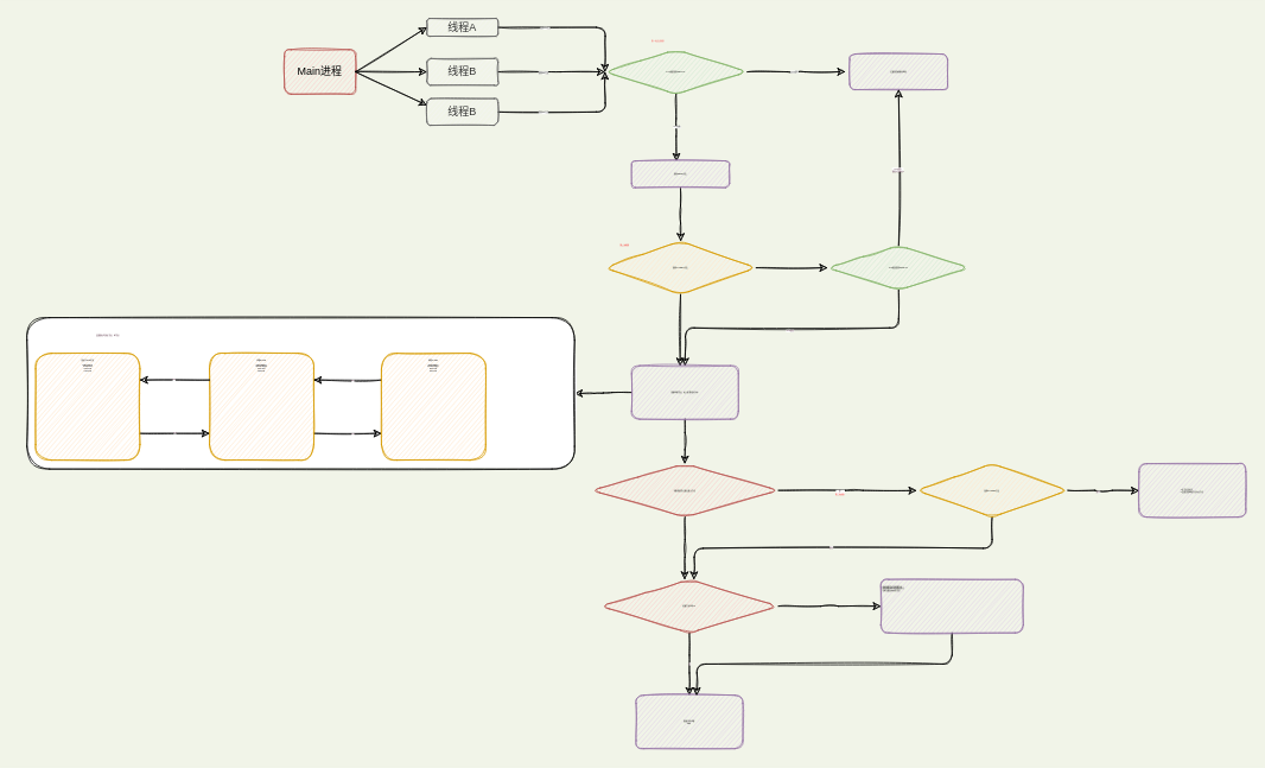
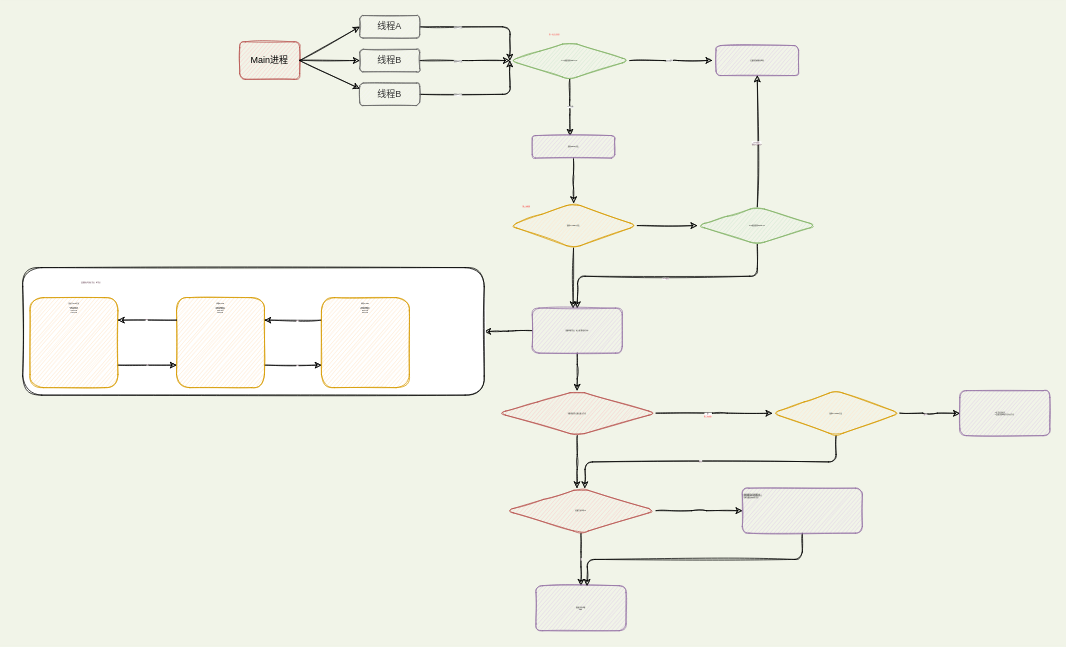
  <mxCell id="0" />
  <mxCell id="1" parent="0" />
  <mxCell id="2" value="Main进程" style="rounded=1;whiteSpace=wrap;html=1;sketch=1;fillColor=#f8cecc;strokeColor=#b85450;" parent="1" vertex="1"><mxGeometry x="319" y="55" width="80" height="50" as="geometry" /></mxCell>
  <mxCell id="3" value="" style="endArrow=classic;html=1;rounded=1;entryX=0;entryY=0.5;entryDx=0;entryDy=0;sketch=1;" parent="1" target="8" edge="1"><mxGeometry width="50" height="50" relative="1" as="geometry"><mxPoint x="399" y="80" as="sourcePoint" /><mxPoint x="479" y="50" as="targetPoint" /></mxGeometry></mxCell>
  <mxCell id="4" value="" style="endArrow=classic;html=1;rounded=1;sketch=1;" parent="1" edge="1"><mxGeometry width="50" height="50" relative="1" as="geometry"><mxPoint x="399" y="79.52" as="sourcePoint" /><mxPoint x="479" y="80" as="targetPoint" /></mxGeometry></mxCell>
  <mxCell id="5" value="" style="endArrow=classic;html=1;rounded=1;entryX=0;entryY=0.25;entryDx=0;entryDy=0;sketch=1;" parent="1" target="13" edge="1"><mxGeometry width="50" height="50" relative="1" as="geometry"><mxPoint x="399" y="80" as="sourcePoint" /><mxPoint x="479" y="110" as="targetPoint" /></mxGeometry></mxCell>
  <mxCell id="6" style="edgeStyle=orthogonalEdgeStyle;rounded=1;orthogonalLoop=1;jettySize=auto;html=1;exitX=1;exitY=0.5;exitDx=0;exitDy=0;entryX=0;entryY=0.5;entryDx=0;entryDy=0;fontSize=2;fontColor=default;sketch=1;" parent="1" source="8" edge="1"><mxGeometry relative="1" as="geometry"><mxPoint x="679" y="80" as="targetPoint" /></mxGeometry></mxCell>
  <mxCell id="7" value="&lt;font color=&quot;#000000&quot;&gt;调用lock方法&lt;/font&gt;" style="edgeLabel;html=1;align=center;verticalAlign=middle;resizable=0;points=[];fontSize=2;fontColor=#FF3333;sketch=1;rounded=1;" parent="6" vertex="1" connectable="0"><mxGeometry x="-0.394" relative="1" as="geometry"><mxPoint as="offset" /></mxGeometry></mxCell>
- <mxCell id="8" value="线程A" style="rounded=1;whiteSpace=wrap;html=1;sketch=1;fillColor=#f5f5f5;fontColor=#333333;strokeColor=#666666;" parent="1" vertex="1"><mxGeometry x="479" y="20" width="80" height="20" as="geometry" /></mxCell>
+ <mxCell id="8" value="线程A" style="rounded=1;whiteSpace=wrap;html=1;sketch=1;fillColor=#f5f5f5;fontColor=#333333;strokeColor=#666666;" parent="1" vertex="1"><mxGeometry x="479" y="20" width="80" height="30" as="geometry" /></mxCell>
  <mxCell id="9" style="edgeStyle=orthogonalEdgeStyle;rounded=1;orthogonalLoop=1;jettySize=auto;html=1;exitX=0.5;exitY=1;exitDx=0;exitDy=0;sketch=1;" parent="1" source="8" target="8" edge="1"><mxGeometry relative="1" as="geometry" /></mxCell>
  <mxCell id="10" style="edgeStyle=orthogonalEdgeStyle;rounded=1;orthogonalLoop=1;jettySize=auto;html=1;exitX=1;exitY=0.5;exitDx=0;exitDy=0;entryX=0;entryY=0.5;entryDx=0;entryDy=0;sketch=1;" parent="1" source="11" edge="1"><mxGeometry relative="1" as="geometry"><mxPoint x="679" y="80" as="targetPoint" /></mxGeometry></mxCell>
  <mxCell id="11" value="线程B" style="rounded=1;whiteSpace=wrap;html=1;sketch=1;fillColor=#f5f5f5;fontColor=#333333;strokeColor=#666666;" parent="1" vertex="1"><mxGeometry x="479" y="65" width="80" height="30" as="geometry" /></mxCell>
  <mxCell id="12" style="edgeStyle=orthogonalEdgeStyle;rounded=1;orthogonalLoop=1;jettySize=auto;html=1;exitX=1;exitY=0.5;exitDx=0;exitDy=0;entryX=0;entryY=0.5;entryDx=0;entryDy=0;fontSize=2;fontColor=default;sketch=1;" parent="1" source="13" edge="1"><mxGeometry relative="1" as="geometry"><mxPoint x="679" y="80" as="targetPoint" /></mxGeometry></mxCell>
  <mxCell id="13" value="线程B" style="rounded=1;whiteSpace=wrap;html=1;sketch=1;fillColor=#f5f5f5;fontColor=#333333;strokeColor=#666666;" parent="1" vertex="1"><mxGeometry x="479" y="110" width="80" height="30" as="geometry" /></mxCell>
  <mxCell id="14" style="edgeStyle=orthogonalEdgeStyle;rounded=1;orthogonalLoop=1;jettySize=auto;html=1;exitX=1;exitY=0.5;exitDx=0;exitDy=0;fontSize=2;fontColor=default;sketch=1;" parent="1" source="17" edge="1"><mxGeometry relative="1" as="geometry"><mxPoint x="949" y="79.857" as="targetPoint" /></mxGeometry></mxCell>
  <mxCell id="15" value="CAS成功" style="edgeLabel;html=1;align=center;verticalAlign=middle;resizable=0;points=[];fontSize=2;fontColor=default;sketch=1;rounded=1;" parent="14" vertex="1" connectable="0"><mxGeometry x="-0.059" y="1" relative="1" as="geometry"><mxPoint as="offset" /></mxGeometry></mxCell>
  <mxCell id="16" value="CAS失败" style="edgeStyle=orthogonalEdgeStyle;rounded=1;orthogonalLoop=1;jettySize=auto;html=1;exitX=0.5;exitY=1;exitDx=0;exitDy=0;fontSize=2;fontColor=default;sketch=1;" parent="1" source="17" edge="1"><mxGeometry relative="1" as="geometry"><mxPoint x="759.429" y="180" as="targetPoint" /></mxGeometry></mxCell>
  <mxCell id="17" value="CAS更新锁的status 0=1" style="rhombus;whiteSpace=wrap;html=1;fontSize=2;sketch=1;rounded=1;fillColor=#d5e8d4;strokeColor=#82b366;" parent="1" vertex="1"><mxGeometry x="679" y="55" width="160" height="50" as="geometry" /></mxCell>
  <mxCell id="18" value="设置锁的拥有者线程" style="rounded=1;whiteSpace=wrap;html=1;fontSize=2;sketch=1;fillColor=#e1d5e7;strokeColor=#9673a6;" parent="1" vertex="1"><mxGeometry x="954" y="60" width="110" height="40" as="geometry" /></mxCell>
  <mxCell id="19" value="第一次尝试抢锁" style="text;html=1;strokeColor=none;fillColor=none;align=center;verticalAlign=middle;whiteSpace=wrap;rounded=1;fontSize=2;fontColor=#FF3333;sketch=1;" parent="1" vertex="1"><mxGeometry x="689" y="30" width="100" height="30" as="geometry" /></mxCell>
  <mxCell id="20" value="&lt;font color=&quot;#000000&quot;&gt;调用lock方法&lt;/font&gt;" style="edgeLabel;html=1;align=center;verticalAlign=middle;resizable=0;points=[];fontSize=2;fontColor=#FF3333;sketch=1;rounded=1;" parent="1" vertex="1" connectable="0"><mxGeometry x="609.004" y="80" as="geometry" /></mxCell>
  <mxCell id="21" value="&lt;font color=&quot;#000000&quot;&gt;调用lock方法&lt;/font&gt;" style="edgeLabel;html=1;align=center;verticalAlign=middle;resizable=0;points=[];fontSize=2;fontColor=#FF3333;sketch=1;rounded=1;" parent="1" vertex="1" connectable="0"><mxGeometry x="609.004" y="125" as="geometry" /></mxCell>
  <mxCell id="22" style="edgeStyle=orthogonalEdgeStyle;rounded=1;orthogonalLoop=1;jettySize=auto;html=1;exitX=0.5;exitY=1;exitDx=0;exitDy=0;fontSize=2;fontColor=#33001A;sketch=1;" parent="1" source="23" edge="1"><mxGeometry relative="1" as="geometry"><mxPoint x="764.19" y="270" as="targetPoint" /></mxGeometry></mxCell>
  <mxCell id="23" value="调用acquire方法" style="rounded=1;whiteSpace=wrap;html=1;fontSize=2;sketch=1;fillColor=#e1d5e7;strokeColor=#9673a6;" parent="1" vertex="1"><mxGeometry x="709" y="180" width="110" height="30" as="geometry" /></mxCell>
  <mxCell id="24" style="edgeStyle=orthogonalEdgeStyle;rounded=1;orthogonalLoop=1;jettySize=auto;html=1;exitX=1;exitY=0.5;exitDx=0;exitDy=0;entryX=0;entryY=0.5;entryDx=0;entryDy=0;fontSize=2;fontColor=#33001A;sketch=1;" parent="1" source="26" target="31" edge="1"><mxGeometry relative="1" as="geometry" /></mxCell>
  <mxCell id="25" style="edgeStyle=orthogonalEdgeStyle;rounded=1;orthogonalLoop=1;jettySize=auto;html=1;exitX=0.5;exitY=1;exitDx=0;exitDy=0;fontSize=2;fontColor=#33001A;sketch=1;" parent="1" source="26" edge="1"><mxGeometry relative="1" as="geometry"><mxPoint x="763.526" y="410" as="targetPoint" /></mxGeometry></mxCell>
  <mxCell id="26" value="调用tryAcquire方法" style="rhombus;whiteSpace=wrap;html=1;fontSize=2;sketch=1;rounded=1;fillColor=#ffe6cc;strokeColor=#d79b00;" parent="1" vertex="1"><mxGeometry x="679" y="270" width="170" height="60" as="geometry" /></mxCell>
  <mxCell id="27" style="edgeStyle=orthogonalEdgeStyle;rounded=1;orthogonalLoop=1;jettySize=auto;html=1;exitX=0.5;exitY=0;exitDx=0;exitDy=0;entryX=0.5;entryY=1;entryDx=0;entryDy=0;fontSize=2;fontColor=#33001A;sketch=1;" parent="1" source="31" target="18" edge="1"><mxGeometry relative="1" as="geometry" /></mxCell>
  <mxCell id="28" value="CAS成功&lt;br&gt;锁重入次数加1" style="edgeLabel;html=1;align=center;verticalAlign=middle;resizable=0;points=[];fontSize=2;fontColor=#33001A;sketch=1;rounded=1;" parent="27" vertex="1" connectable="0"><mxGeometry x="-0.021" y="2" relative="1" as="geometry"><mxPoint as="offset" /></mxGeometry></mxCell>
  <mxCell id="29" style="edgeStyle=orthogonalEdgeStyle;rounded=1;orthogonalLoop=1;jettySize=auto;html=1;exitX=0.5;exitY=1;exitDx=0;exitDy=0;fontSize=2;fontColor=#33001A;sketch=1;" parent="1" source="31" edge="1"><mxGeometry relative="1" as="geometry"><mxPoint x="769" y="410" as="targetPoint" /></mxGeometry></mxCell>
  <mxCell id="30" value="CAS失败" style="edgeLabel;html=1;align=center;verticalAlign=middle;resizable=0;points=[];fontSize=2;fontColor=#33001A;sketch=1;rounded=1;" parent="29" vertex="1" connectable="0"><mxGeometry x="0.018" y="3" relative="1" as="geometry"><mxPoint as="offset" /></mxGeometry></mxCell>
  <mxCell id="31" value="CAS更新锁的status 0=1" style="rhombus;whiteSpace=wrap;html=1;fontSize=2;sketch=1;rounded=1;fillColor=#d5e8d4;strokeColor=#82b366;" parent="1" vertex="1"><mxGeometry x="929" y="275" width="160" height="50" as="geometry" /></mxCell>
  <mxCell id="32" style="edgeStyle=orthogonalEdgeStyle;rounded=1;orthogonalLoop=1;jettySize=auto;html=1;exitX=0.5;exitY=1;exitDx=0;exitDy=0;fontSize=2;fontColor=#33001A;sketch=1;" parent="1" source="34" edge="1"><mxGeometry relative="1" as="geometry"><mxPoint x="768.789" y="520" as="targetPoint" /></mxGeometry></mxCell>
  <mxCell id="33" style="edgeStyle=orthogonalEdgeStyle;rounded=1;sketch=1;orthogonalLoop=1;jettySize=auto;html=1;exitX=0;exitY=0.5;exitDx=0;exitDy=0;entryX=1;entryY=0.5;entryDx=0;entryDy=0;fontSize=2;fontColor=#FF0000;" parent="1" source="34" target="55" edge="1"><mxGeometry relative="1" as="geometry" /></mxCell>
  <mxCell id="34" value="创建线程节点，加入到等待队列中" style="rounded=1;whiteSpace=wrap;html=1;fontSize=2;sketch=1;fillColor=#e1d5e7;strokeColor=#9673a6;" parent="1" vertex="1"><mxGeometry x="709" y="410" width="120" height="60" as="geometry" /></mxCell>
  <mxCell id="35" style="edgeStyle=orthogonalEdgeStyle;rounded=1;orthogonalLoop=1;jettySize=auto;html=1;exitX=1;exitY=0.5;exitDx=0;exitDy=0;fontSize=2;fontColor=#33001A;sketch=1;" parent="1" source="38" edge="1"><mxGeometry relative="1" as="geometry"><mxPoint x="1029" y="550.263" as="targetPoint" /><Array as="points"><mxPoint x="959" y="550" /><mxPoint x="959" y="550" /></Array></mxGeometry></mxCell>
  <mxCell id="36" value="是&lt;br&gt;&lt;font color=&quot;#ff0000&quot;&gt;第三次抢锁&lt;/font&gt;" style="edgeLabel;html=1;align=center;verticalAlign=middle;resizable=0;points=[];fontSize=2;fontColor=#33001A;sketch=1;rounded=1;" parent="35" vertex="1" connectable="0"><mxGeometry x="-0.123" y="-1" relative="1" as="geometry"><mxPoint as="offset" /></mxGeometry></mxCell>
  <mxCell id="37" style="edgeStyle=orthogonalEdgeStyle;rounded=1;orthogonalLoop=1;jettySize=auto;html=1;exitX=0.5;exitY=1;exitDx=0;exitDy=0;fontSize=2;fontColor=#33001A;sketch=1;" parent="1" source="38" edge="1"><mxGeometry relative="1" as="geometry"><mxPoint x="768.609" y="650" as="targetPoint" /></mxGeometry></mxCell>
  <mxCell id="38" value="判断前置节点是否是头节点&lt;br&gt;" style="rhombus;whiteSpace=wrap;html=1;fontSize=2;sketch=1;rounded=1;fillColor=#f8cecc;strokeColor=#b85450;" parent="1" vertex="1"><mxGeometry x="664" y="520" width="210" height="60" as="geometry" /></mxCell>
  <mxCell id="39" style="edgeStyle=orthogonalEdgeStyle;rounded=1;orthogonalLoop=1;jettySize=auto;html=1;exitX=0.5;exitY=1;exitDx=0;exitDy=0;fontSize=2;fontColor=#33001A;sketch=1;" parent="1" source="26" target="26" edge="1"><mxGeometry relative="1" as="geometry" /></mxCell>
  <mxCell id="40" value="第二次抢锁" style="text;html=1;strokeColor=none;fillColor=none;align=center;verticalAlign=middle;whiteSpace=wrap;rounded=1;fontSize=2;fontColor=#FF0000;sketch=1;" parent="1" vertex="1"><mxGeometry x="664" y="260" width="75" height="30" as="geometry" /></mxCell>
  <mxCell id="41" style="edgeStyle=orthogonalEdgeStyle;rounded=1;orthogonalLoop=1;jettySize=auto;html=1;exitX=1;exitY=0.5;exitDx=0;exitDy=0;fontSize=2;fontColor=#33001A;sketch=1;" parent="1" source="45" edge="1"><mxGeometry relative="1" as="geometry"><mxPoint x="1279" y="550.263" as="targetPoint" /></mxGeometry></mxCell>
  <mxCell id="42" value="成功" style="edgeLabel;html=1;align=center;verticalAlign=middle;resizable=0;points=[];fontSize=2;fontColor=#33001A;sketch=1;rounded=1;" parent="41" vertex="1" connectable="0"><mxGeometry x="-0.192" y="-1" relative="1" as="geometry"><mxPoint as="offset" /></mxGeometry></mxCell>
  <mxCell id="43" style="edgeStyle=orthogonalEdgeStyle;rounded=1;orthogonalLoop=1;jettySize=auto;html=1;exitX=0.5;exitY=1;exitDx=0;exitDy=0;fontSize=2;fontColor=#33001A;sketch=1;" parent="1" source="45" edge="1"><mxGeometry relative="1" as="geometry"><mxPoint x="779" y="650" as="targetPoint" /></mxGeometry></mxCell>
  <mxCell id="44" value="失败" style="edgeLabel;html=1;align=center;verticalAlign=middle;resizable=0;points=[];fontSize=2;fontColor=#33001A;sketch=1;rounded=1;" parent="43" vertex="1" connectable="0"><mxGeometry x="0.071" y="-2" relative="1" as="geometry"><mxPoint as="offset" /></mxGeometry></mxCell>
  <mxCell id="45" value="调用tryAcquire方法" style="rhombus;whiteSpace=wrap;html=1;fontSize=2;sketch=1;rounded=1;fillColor=#ffe6cc;strokeColor=#d79b00;" parent="1" vertex="1"><mxGeometry x="1029" y="520" width="170" height="60" as="geometry" /></mxCell>
  <mxCell id="46" value="&lt;div style=&quot;text-align: left&quot;&gt;&lt;span&gt;1.头节点出队列&lt;/span&gt;&lt;/div&gt;&lt;div style=&quot;text-align: left&quot;&gt;&lt;span&gt;2.设置当前线程节点为头节点&lt;/span&gt;&lt;/div&gt;" style="rounded=1;whiteSpace=wrap;html=1;fontSize=2;sketch=1;fillColor=#e1d5e7;strokeColor=#9673a6;" parent="1" vertex="1"><mxGeometry x="1279" y="520" width="120" height="60" as="geometry" /></mxCell>
  <mxCell id="47" value="是" style="edgeStyle=orthogonalEdgeStyle;rounded=1;orthogonalLoop=1;jettySize=auto;html=1;exitX=0.5;exitY=1;exitDx=0;exitDy=0;fontSize=2;fontColor=#33001A;sketch=1;" parent="1" source="49" edge="1"><mxGeometry relative="1" as="geometry"><mxPoint x="773.826" y="780" as="targetPoint" /></mxGeometry></mxCell>
  <mxCell id="48" style="edgeStyle=orthogonalEdgeStyle;rounded=1;orthogonalLoop=1;jettySize=auto;html=1;exitX=1;exitY=0.5;exitDx=0;exitDy=0;fontSize=2;fontColor=#33001A;sketch=1;" parent="1" source="49" edge="1"><mxGeometry relative="1" as="geometry"><mxPoint x="989" y="680" as="targetPoint" /></mxGeometry></mxCell>
  <mxCell id="49" value="前置节点状态&amp;lt;0" style="rhombus;whiteSpace=wrap;html=1;fontSize=2;sketch=1;rounded=1;fillColor=#f8cecc;strokeColor=#b85450;" parent="1" vertex="1"><mxGeometry x="674" y="650" width="200" height="60" as="geometry" /></mxCell>
  <mxCell id="50" value="阻塞当前线程&lt;br&gt;park" style="rounded=1;whiteSpace=wrap;html=1;fontSize=2;sketch=1;fillColor=#e1d5e7;strokeColor=#9673a6;" parent="1" vertex="1"><mxGeometry x="714" y="780" width="120" height="60" as="geometry" /></mxCell>
  <mxCell id="51" style="edgeStyle=orthogonalEdgeStyle;rounded=1;orthogonalLoop=1;jettySize=auto;html=1;exitX=0.5;exitY=1;exitDx=0;exitDy=0;fontSize=2;fontColor=#33001A;sketch=1;" parent="1" source="52" edge="1"><mxGeometry relative="1" as="geometry"><mxPoint x="782" y="780" as="targetPoint" /></mxGeometry></mxCell>
  <mxCell id="52" value="寻找前置节点的前置节点&lt;br&gt;直到找到状态&amp;lt;0的前置节点&lt;br&gt;这样会踢出中断的节点" style="rounded=1;whiteSpace=wrap;html=1;fontSize=2;align=left;verticalAlign=top;sketch=1;fillColor=#e1d5e7;strokeColor=#9673a6;" parent="1" vertex="1"><mxGeometry x="989" y="650" width="160" height="60" as="geometry" /></mxCell>
  <mxCell id="53" value="" style="group" parent="1" vertex="1" connectable="0"><mxGeometry x="20" y="358" width="625" height="170" as="geometry" /></mxCell>
  <mxCell id="54" value="" style="group;sketch=1;rounded=1;" parent="53" vertex="1" connectable="0"><mxGeometry y="-2" width="625" height="170" as="geometry" /></mxCell>
  <mxCell id="55" value="&lt;br&gt;&lt;br&gt;&lt;br&gt;&lt;br&gt;&lt;br&gt;&lt;br&gt;&lt;br&gt;&lt;div style=&quot;text-align: left&quot;&gt;&lt;span style=&quot;font-size: 2px&quot;&gt;&lt;br&gt;&lt;/span&gt;&lt;/div&gt;" style="whiteSpace=wrap;html=1;fontSize=2;fontColor=#33001A;sketch=1;rounded=1;" parent="54" vertex="1"><mxGeometry x="9.766" width="615.234" height="170" as="geometry" /></mxCell>
  <mxCell id="56" style="edgeStyle=orthogonalEdgeStyle;rounded=1;sketch=1;orthogonalLoop=1;jettySize=auto;html=1;exitX=1;exitY=0.75;exitDx=0;exitDy=0;entryX=0;entryY=0.75;entryDx=0;entryDy=0;fontSize=2;fontColor=#FF0000;" parent="54" source="57" target="65" edge="1"><mxGeometry relative="1" as="geometry" /></mxCell>
  <mxCell id="57" value="线程B Node&lt;br&gt;&lt;br&gt;waitStatus=0&lt;br&gt;thread=线程B&lt;br&gt;prev=null&lt;br&gt;next=null" style="rounded=1;whiteSpace=wrap;html=1;fontSize=2;fillColor=#ffe6cc;strokeColor=#d79b00;verticalAlign=top;sketch=1;" parent="54" vertex="1"><mxGeometry x="214.844" y="40" width="117.188" height="120" as="geometry" /></mxCell>
  <mxCell id="58" value="设置锁队列的头节点，尾节点" style="text;html=1;strokeColor=none;fillColor=none;align=center;verticalAlign=middle;whiteSpace=wrap;rounded=1;fontSize=2;fontColor=#33001A;sketch=1;" parent="54" vertex="1"><mxGeometry x="13" y="5" width="175.781" height="30" as="geometry" /></mxCell>
  <mxCell id="59" style="edgeStyle=orthogonalEdgeStyle;rounded=1;orthogonalLoop=1;jettySize=auto;html=1;exitX=1;exitY=0.75;exitDx=0;exitDy=0;entryX=0;entryY=0.75;entryDx=0;entryDy=0;fontSize=2;fontColor=#33001A;sketch=1;" parent="54" source="61" target="57" edge="1"><mxGeometry relative="1" as="geometry" /></mxCell>
  <mxCell id="60" value="next" style="edgeLabel;html=1;align=center;verticalAlign=middle;resizable=0;points=[];fontSize=2;fontColor=#33001A;sketch=1;rounded=1;" parent="59" vertex="1" connectable="0"><mxGeometry x="-0.123" y="2" relative="1" as="geometry"><mxPoint x="5" as="offset" /></mxGeometry></mxCell>
  <mxCell id="61" value="锁队列head节点&lt;br&gt;&lt;br&gt;waitStatus=0&lt;br&gt;thread=null&lt;br&gt;prev=null&lt;br&gt;next=null" style="rounded=1;whiteSpace=wrap;html=1;fontSize=2;fillColor=#ffe6cc;strokeColor=#d79b00;verticalAlign=top;sketch=1;" parent="54" vertex="1"><mxGeometry x="19.531" y="40" width="117.188" height="120" as="geometry" /></mxCell>
  <mxCell id="62" style="edgeStyle=orthogonalEdgeStyle;rounded=1;orthogonalLoop=1;jettySize=auto;html=1;exitX=0;exitY=0.25;exitDx=0;exitDy=0;entryX=1;entryY=0.25;entryDx=0;entryDy=0;fontSize=2;fontColor=#33001A;sketch=1;" parent="54" source="57" target="61" edge="1"><mxGeometry relative="1" as="geometry" /></mxCell>
  <mxCell id="63" value="prev" style="edgeLabel;html=1;align=center;verticalAlign=middle;resizable=0;points=[];fontSize=2;fontColor=#33001A;sketch=1;rounded=1;" parent="62" vertex="1" connectable="0"><mxGeometry x="0.143" y="-1" relative="1" as="geometry"><mxPoint x="5" as="offset" /></mxGeometry></mxCell>
  <mxCell id="64" style="edgeStyle=orthogonalEdgeStyle;rounded=1;sketch=1;orthogonalLoop=1;jettySize=auto;html=1;exitX=0;exitY=0.25;exitDx=0;exitDy=0;entryX=1;entryY=0.25;entryDx=0;entryDy=0;fontSize=2;fontColor=#FF0000;" parent="54" source="65" target="57" edge="1"><mxGeometry relative="1" as="geometry" /></mxCell>
  <mxCell id="65" value="线程C Node&lt;br&gt;&lt;br&gt;waitStatus=0&lt;br&gt;thread=线程C&lt;br&gt;prev=null&lt;br&gt;next=null" style="rounded=1;whiteSpace=wrap;html=1;fontSize=2;fillColor=#ffe6cc;strokeColor=#d79b00;verticalAlign=top;sketch=1;" parent="54" vertex="1"><mxGeometry x="408.004" y="40" width="117.188" height="120" as="geometry" /></mxCell>
  <mxCell id="66" value="prev" style="edgeLabel;html=1;align=center;verticalAlign=middle;resizable=0;points=[];fontSize=2;fontColor=#33001A;sketch=1;rounded=1;" parent="53" vertex="1" connectable="0"><mxGeometry x="189.844" y="76" as="geometry"><mxPoint x="186" y="-8" as="offset" /></mxGeometry></mxCell>
  <mxCell id="67" value="next" style="edgeLabel;html=1;align=center;verticalAlign=middle;resizable=0;points=[];fontSize=2;fontColor=#33001A;sketch=1;rounded=1;" parent="53" vertex="1" connectable="0"><mxGeometry x="190.385" y="134" as="geometry"><mxPoint x="185" y="-6" as="offset" /></mxGeometry></mxCell>
